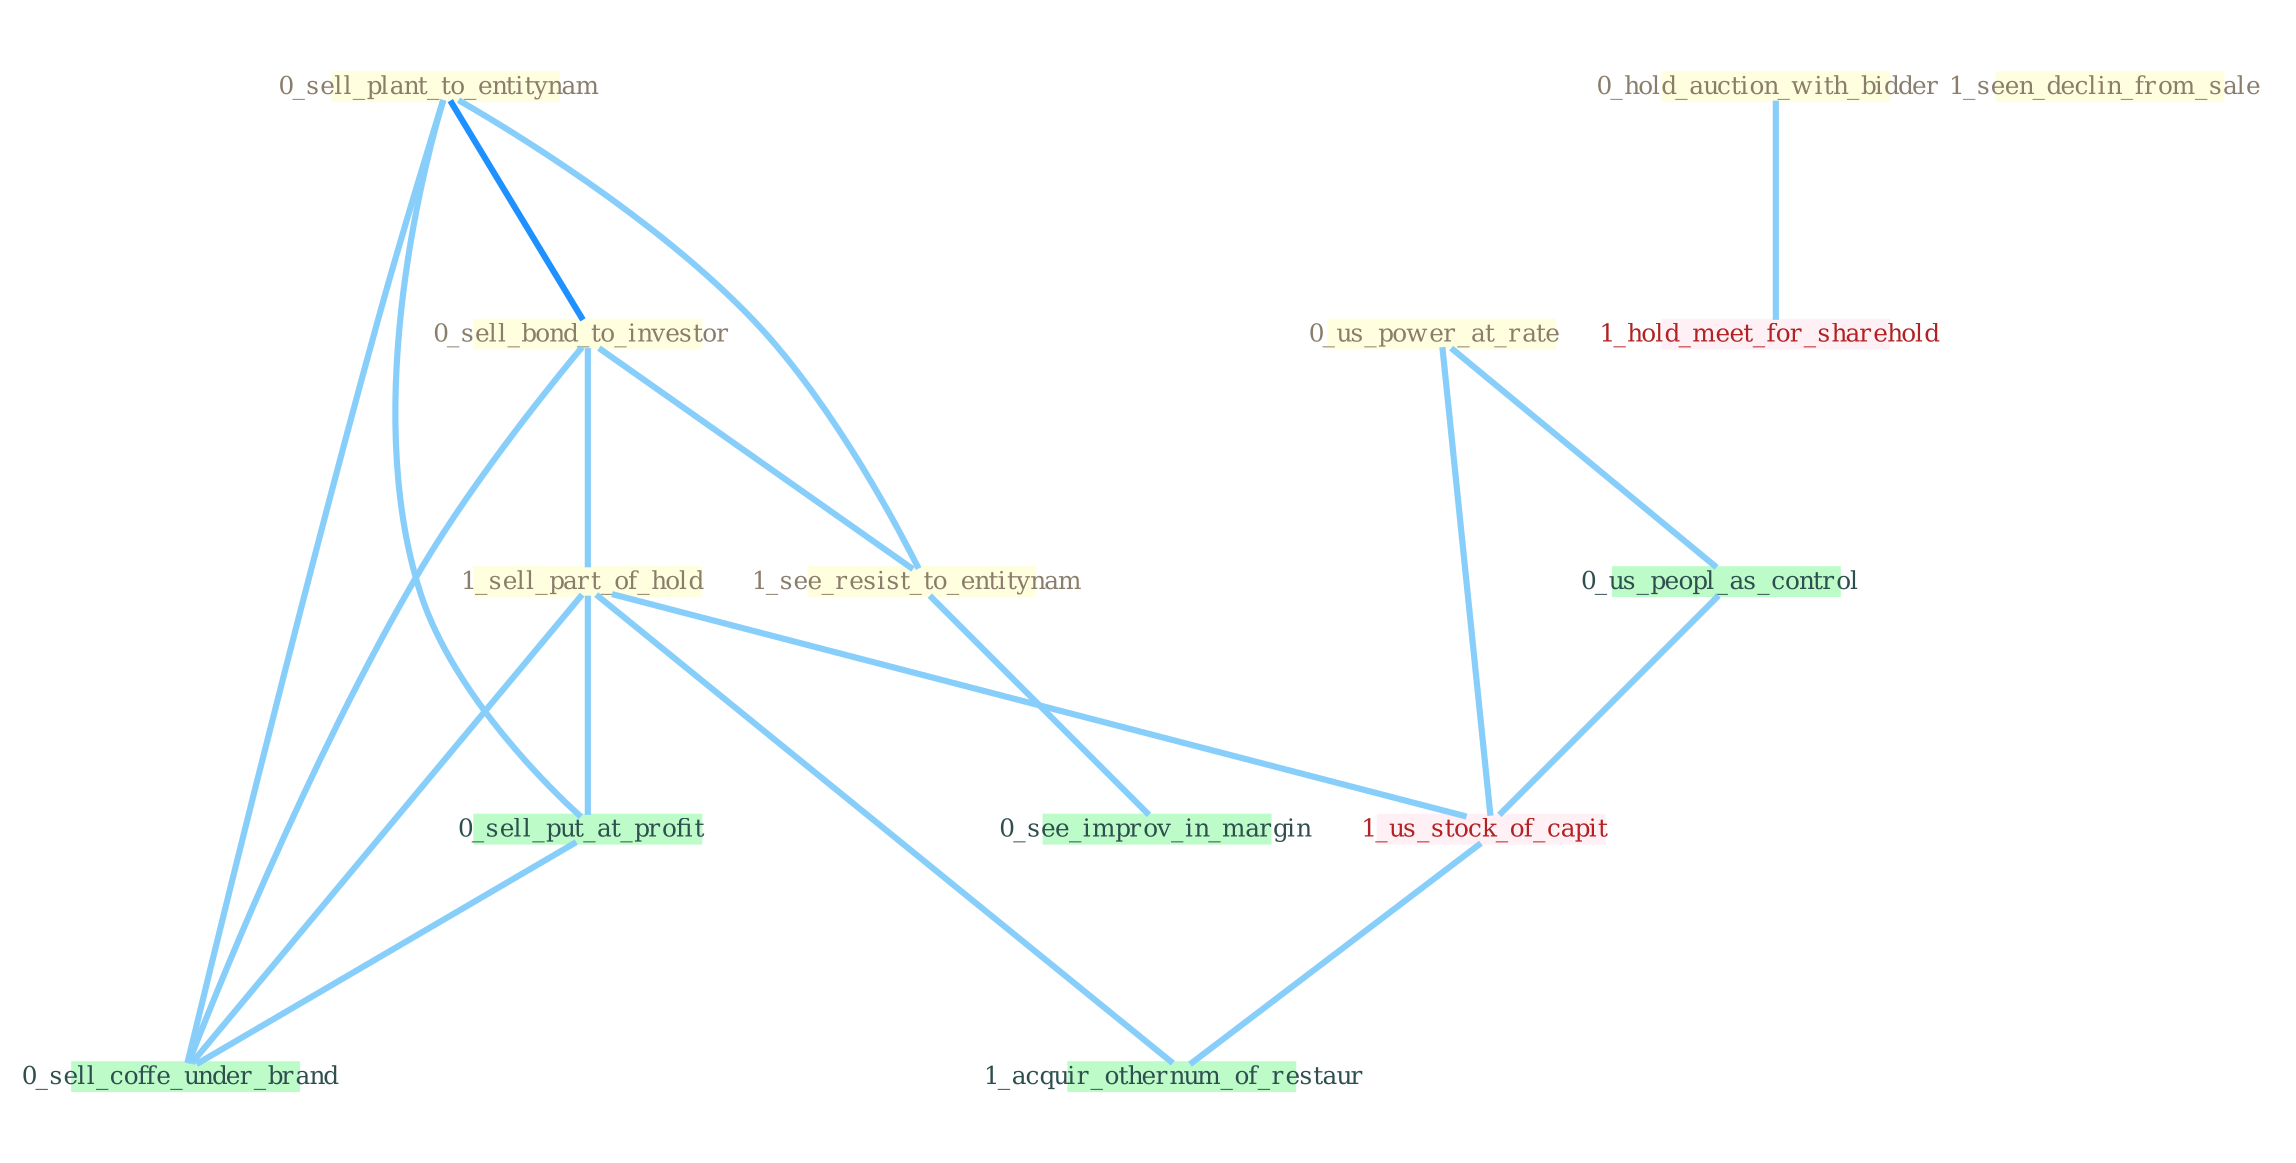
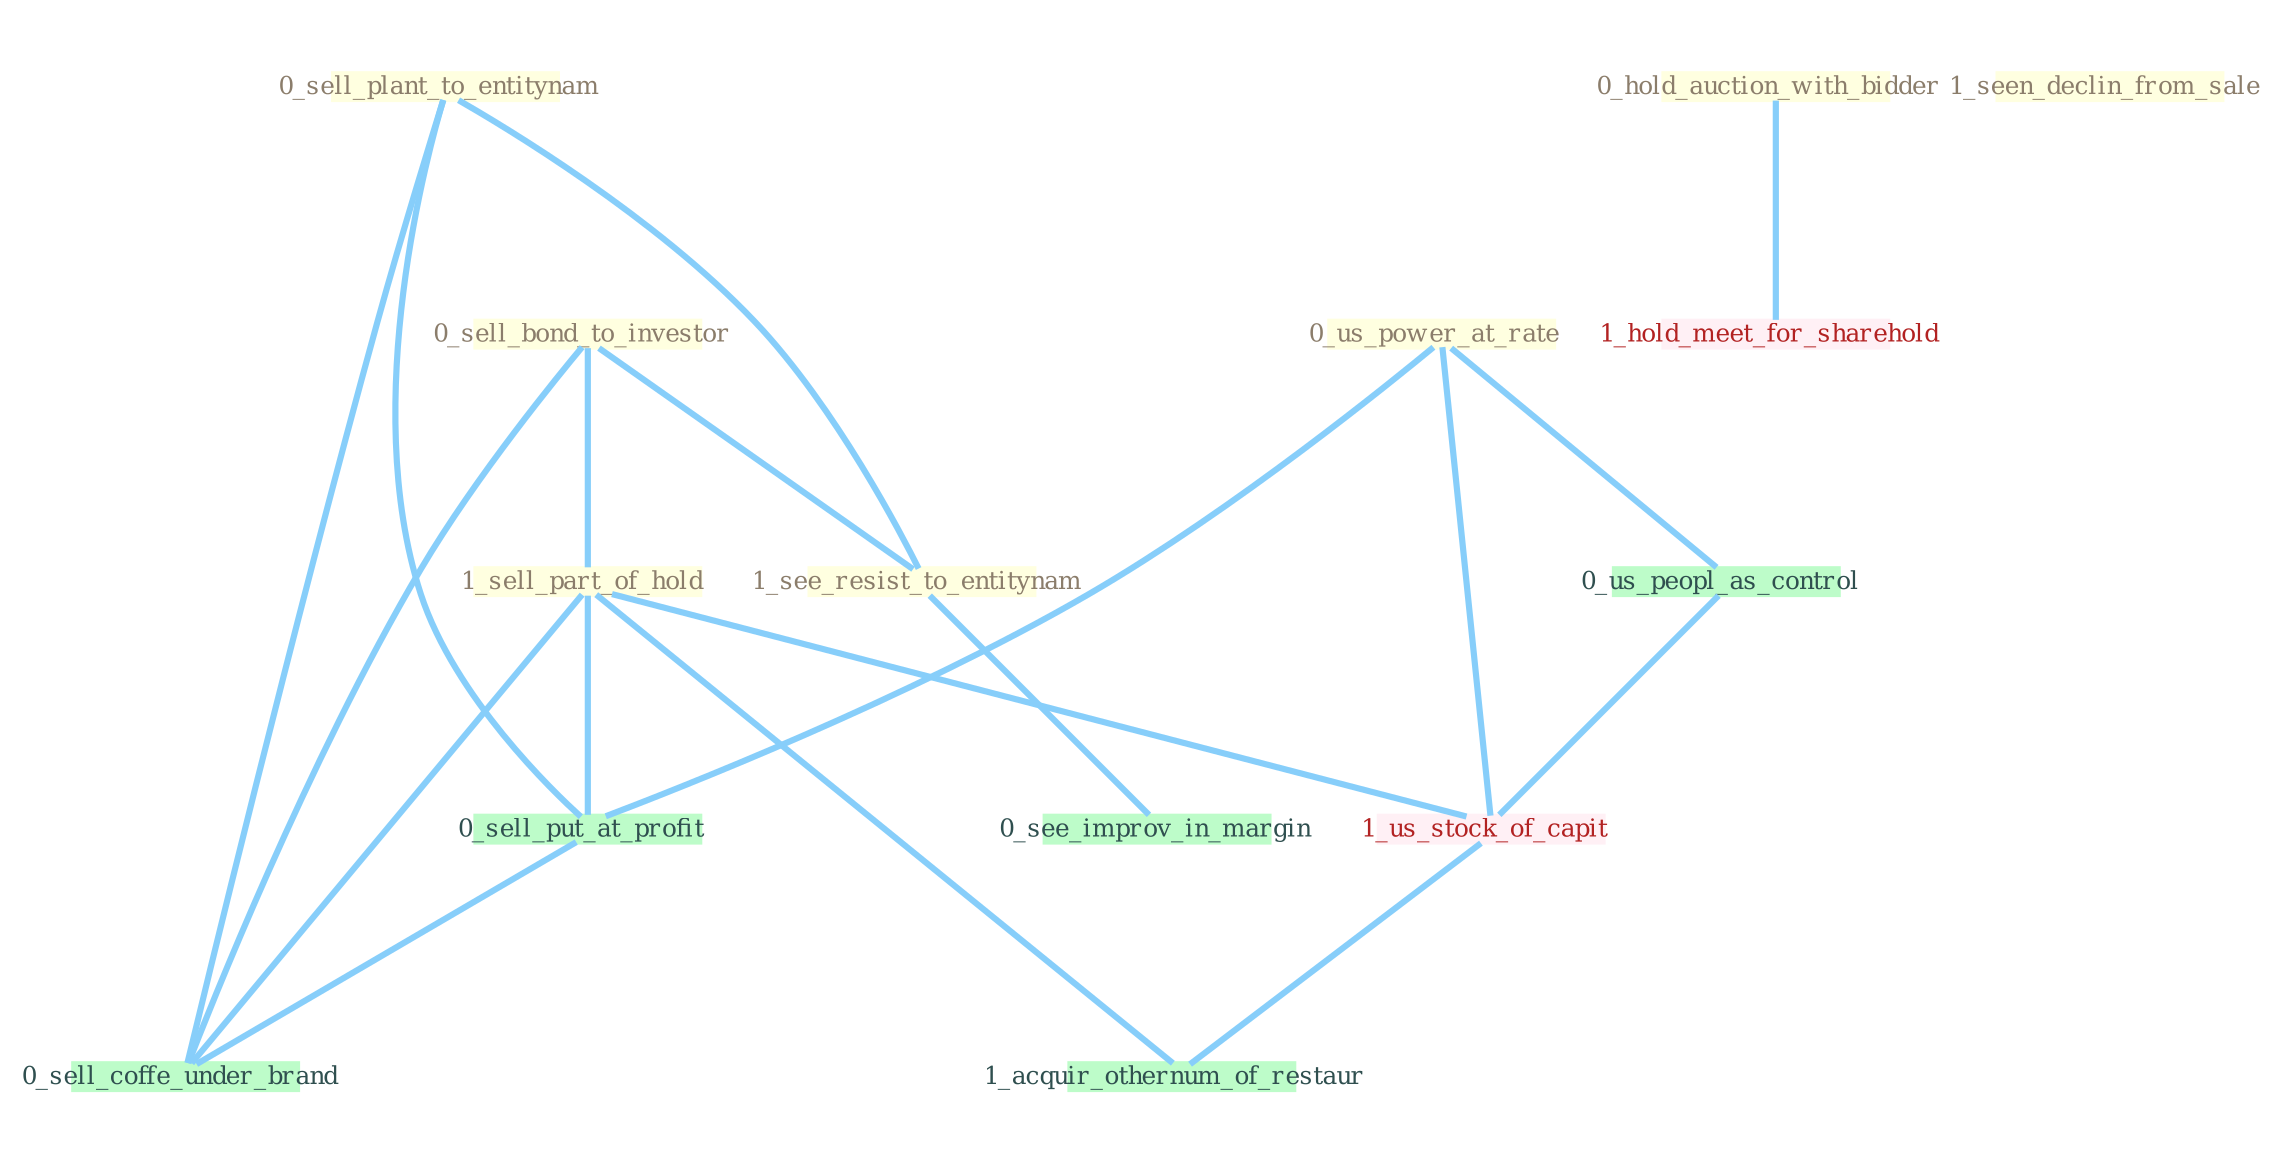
  graph {
    node [color="#ffffe0" fixedsize=true fontcolor="#8b7d6b" fontsize=4 shape=polygon style=filled]
    edge [color="#87cefa" w=1]
    "0_sell_plant_to_entitynam " [height=.06 width=.5]
    "0_us_power_at_rate " [height=.06 width=.5]
    "0_sell_bond_to_investor " [height=.06 width=.5]
    "0_hold_auction_with_bidder " [height=.06 width=.5]
    "1_see_resist_to_entitynam " [height=.06 width=.5]
    "1_sell_part_of_hold " [height=.06 width=.5]
    "1_seen_declin_from_sale " [height=.06 width=.5]
    "1_us_stock_of_capit " [color="#fff0f5" fontcolor="#b22222" height=.06 width=.5]
    "1_hold_meet_for_sharehold " [color="#fff0f5" fontcolor="#b22222" height=.06 width=.5]
    "0_sell_put_at_profit " [color="#BDFCC9" fontcolor="#2f4f4f" height=.06 width=.5]
    "0_sell_coffe_under_brand " [color="#BDFCC9" fontcolor="#2f4f4f" height=.06 width=.5]
    "0_us_peopl_as_control " [color="#BDFCC9" fontcolor="#2f4f4f" height=.06 width=.5]
    n13 [color="#BDFCC9" fontcolor="#2f4f4f" height=.06 label="0_see_improv_in_margin" width=.5]
    "1_acquir_othernum_of_restaur " [color="#BDFCC9" fontcolor="#2f4f4f" height=.06 width=.5]
    subgraph sub_1 {
      "0_sell_plant_to_entitynam "
      "0_us_power_at_rate "
      "0_sell_bond_to_investor "
      "0_hold_auction_with_bidder "
      "1_see_resist_to_entitynam "
      "1_sell_part_of_hold "
      "1_seen_declin_from_sale "
    }
    subgraph sub_2 {
      "1_us_stock_of_capit "
      "1_hold_meet_for_sharehold "
    }
-   "0_sell_plant_to_entitynam " -- "0_sell_bond_to_investor " [color="#1e90ff" w=2]
    "0_sell_plant_to_entitynam " -- "1_see_resist_to_entitynam " [w=2]
    "0_sell_plant_to_entitynam " -- "0_sell_put_at_profit "
    "0_sell_plant_to_entitynam " -- "0_sell_coffe_under_brand "
    "0_us_power_at_rate " -- "1_us_stock_of_capit "
+   "0_us_power_at_rate " -- "0_sell_put_at_profit "
    "0_us_power_at_rate " -- "0_us_peopl_as_control "
    "0_sell_bond_to_investor " -- "1_see_resist_to_entitynam "
    "0_sell_bond_to_investor " -- "1_sell_part_of_hold "
    "0_sell_bond_to_investor " -- "0_sell_coffe_under_brand "
    "0_hold_auction_with_bidder " -- "1_hold_meet_for_sharehold "
    "1_see_resist_to_entitynam " -- n13
    "1_sell_part_of_hold " -- "1_us_stock_of_capit "
    "1_sell_part_of_hold " -- "0_sell_put_at_profit "
    "1_sell_part_of_hold " -- "0_sell_coffe_under_brand "
    "1_sell_part_of_hold " -- "1_acquir_othernum_of_restaur "
    "1_us_stock_of_capit " -- "1_acquir_othernum_of_restaur "
    "0_sell_put_at_profit " -- "0_sell_coffe_under_brand "
    "0_us_peopl_as_control " -- "1_us_stock_of_capit "
  }
